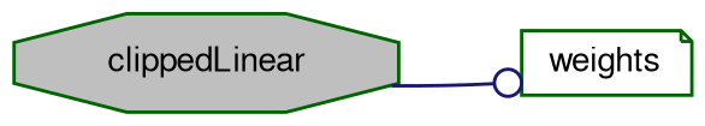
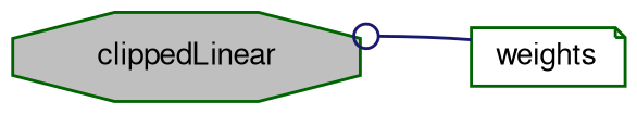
  digraph {
    rankdir=LR
    node [color=darkgreen fontname=FreeSans fontsize=10]
    n1 [fillcolor=grey75 fontcolor=black height=0.2 label=clippedLinear shape=octagon style=filled width=0.4]
    n2 [height=0.2 label=weights shape=note width=0.4]
-   n1 -> n2 [color=midnightblue fontname=FreeSans fontsize=10 labelfontname=FreeSans labelfontsize=10 style=solid arrowhead=odot]
+   n2 -> n1 [color=midnightblue fontname=FreeSans fontsize=10 labelfontname=FreeSans labelfontsize=10 style=solid arrowhead=odot]
  }
